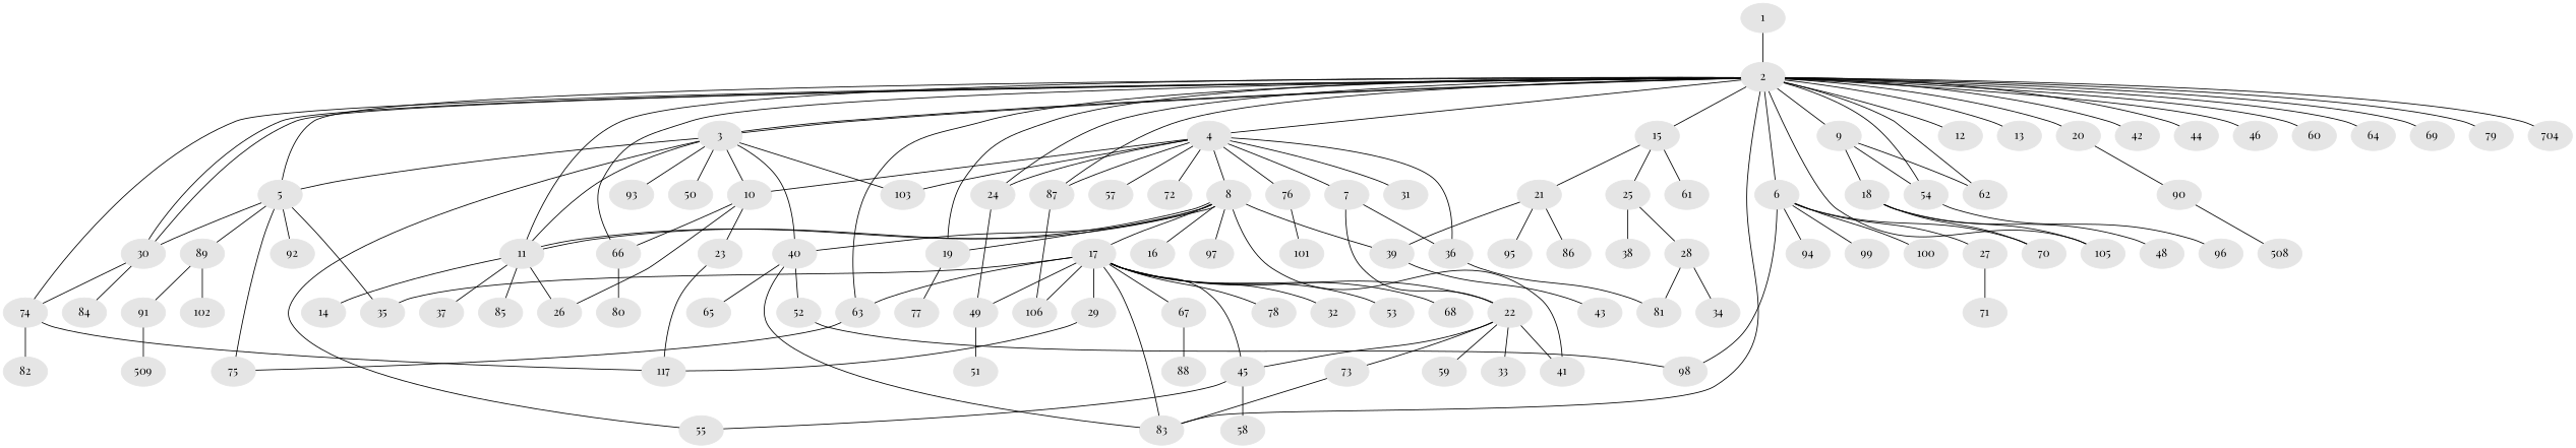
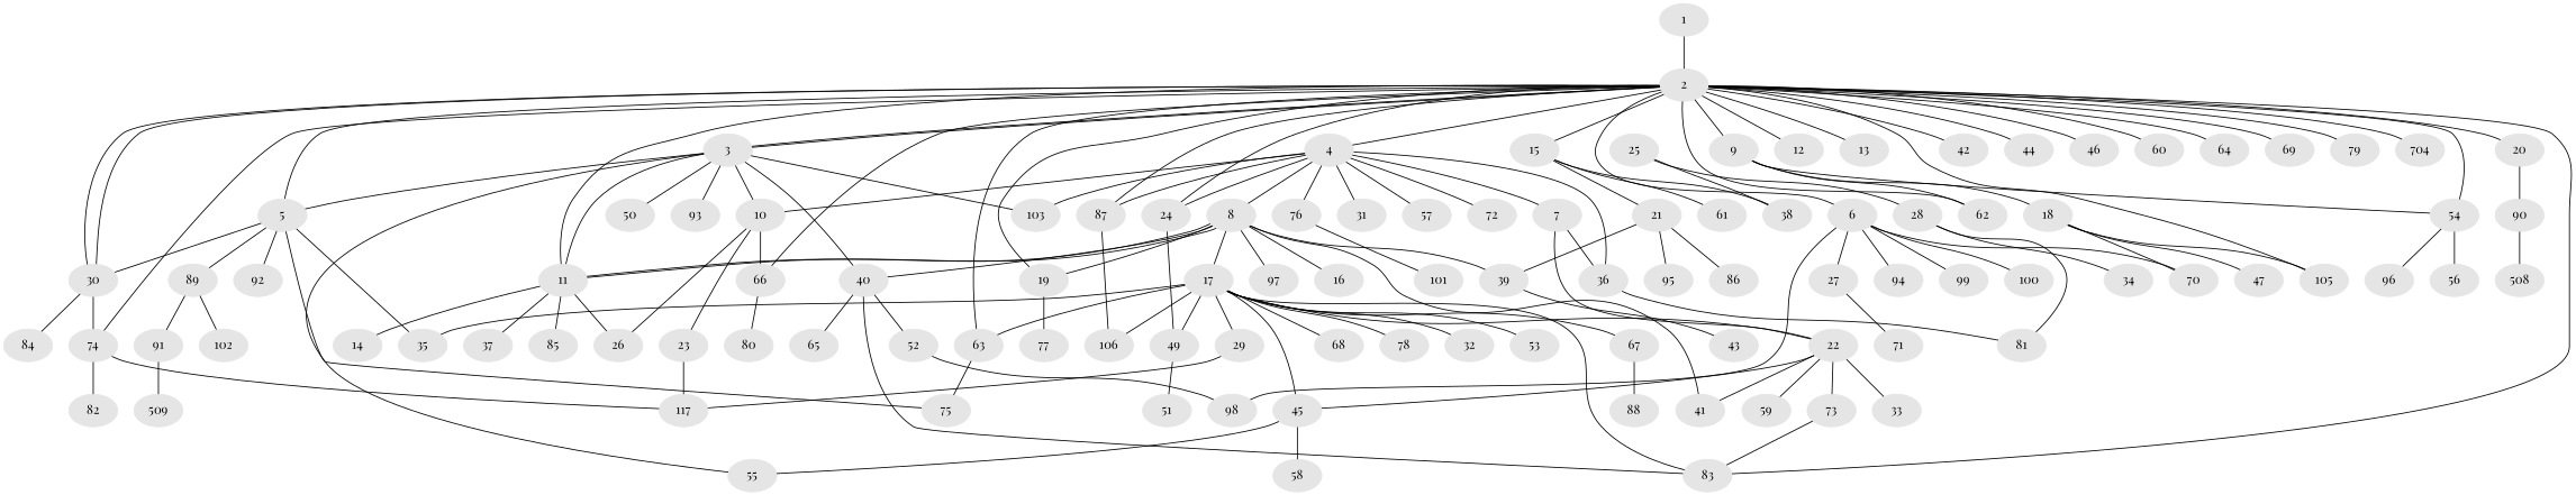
  graph {
    fontname="Playfair Display"
    node [color=gray90 fontname="Playfair Display" style=filled]
    edge [fontname="Playfair Display"]
    1
    2
    3
    4
    5
    6
    9
    11
    12
    13
    15
    19
    20
    24
    30
    42
    44
    46
    54
    60
    62
    63
    64
    66
    69
    74
    79
    83
    87
    n30 [label=704]
    105
    10
    40
    50
    55
    93
    103
    7
    8
    31
    36
    57
    72
    76
    35
    75
    89
    92
    27
    70
    94
    98
    99
    100
    18
    26
    14
    37
    85
    21
    25
    61
    77
    90
    49
    84
+   56
    96
    80
    n70 [label=117]
    82
    106
    n73 [label=509]
    91
    23
    52
    65
    22
    16
    17
    39
    41
    97
    81
    101
    102
    71
    45
    33
    59
    73
    29
    32
    53
    67
    68
    78
    43
-   48
+   48 [label=47]
    86
    95
    28
    38
    58
    51
    88
    n107 [label=508]
    34
    1 -- 2
    2 -- 3
    2 -- 3
    2 -- 4
    2 -- 5
    2 -- 6
    2 -- 9
    2 -- 11
    2 -- 12
    2 -- 13
    2 -- 15
    2 -- 19
    2 -- 20
    2 -- 24
    2 -- 30
    2 -- 30
    2 -- 42
    2 -- 44
    2 -- 46
    2 -- 54
    2 -- 60
    2 -- 62
    2 -- 63
    2 -- 64
    2 -- 66
    2 -- 69
    2 -- 74
    2 -- 79
    2 -- 83
    2 -- 87
    2 -- n30
    2 -- 105
    3 -- 5
    3 -- 11
    3 -- 10
    3 -- 40
    3 -- 50
    3 -- 55
    3 -- 93
    3 -- 103
    4 -- 24
    4 -- 87
    4 -- 10
    4 -- 103
    4 -- 7
    4 -- 8
    4 -- 31
    4 -- 36
    4 -- 57
    4 -- 72
    4 -- 76
    5 -- 30
    5 -- 35
    5 -- 75
    5 -- 89
    5 -- 92
    6 -- 27
    6 -- 70
    6 -- 94
    6 -- 98
    6 -- 99
    6 -- 100
    9 -- 54
    9 -- 62
    9 -- 18
    11 -- 26
    11 -- 14
    11 -- 37
    11 -- 85
    15 -- 21
-   15 -- 25
+   15 -- 38
    15 -- 61
    19 -- 77
    20 -- 90
    24 -- 49
    30 -- 74
    30 -- 84
+   54 -- 56
    54 -- 96
    63 -- 75
    66 -- 80
    74 -- n70
    74 -- 82
    87 -- 106
    10 -- 66
    10 -- 26
    10 -- 23
    40 -- 83
    40 -- 52
    40 -- 65
    7 -- 36
    7 -- 22
    8 -- 11
    8 -- 11
    8 -- 19
    8 -- 40
    8 -- 16
    8 -- 17
    8 -- 39
    8 -- 41
    8 -- 97
    36 -- 81
    76 -- 101
    89 -- 91
    89 -- 102
    27 -- 71
    18 -- 105
    18 -- 70
    18 -- 48
    21 -- 39
    21 -- 86
    21 -- 95
    25 -- 28
    25 -- 38
    90 -- n107
    49 -- 51
    91 -- n73
    23 -- n70
    52 -- 98
    22 -- 41
    22 -- 45
    22 -- 33
    22 -- 59
    22 -- 73
    17 -- 63
    17 -- 83
    17 -- 35
    17 -- 49
    17 -- 106
    17 -- 22
    17 -- 45
    17 -- 29
    17 -- 32
    17 -- 53
    17 -- 67
    17 -- 68
    17 -- 78
    39 -- 43
    45 -- 55
    45 -- 58
    73 -- 83
    29 -- n70
    67 -- 88
    28 -- 81
    28 -- 34
  }
